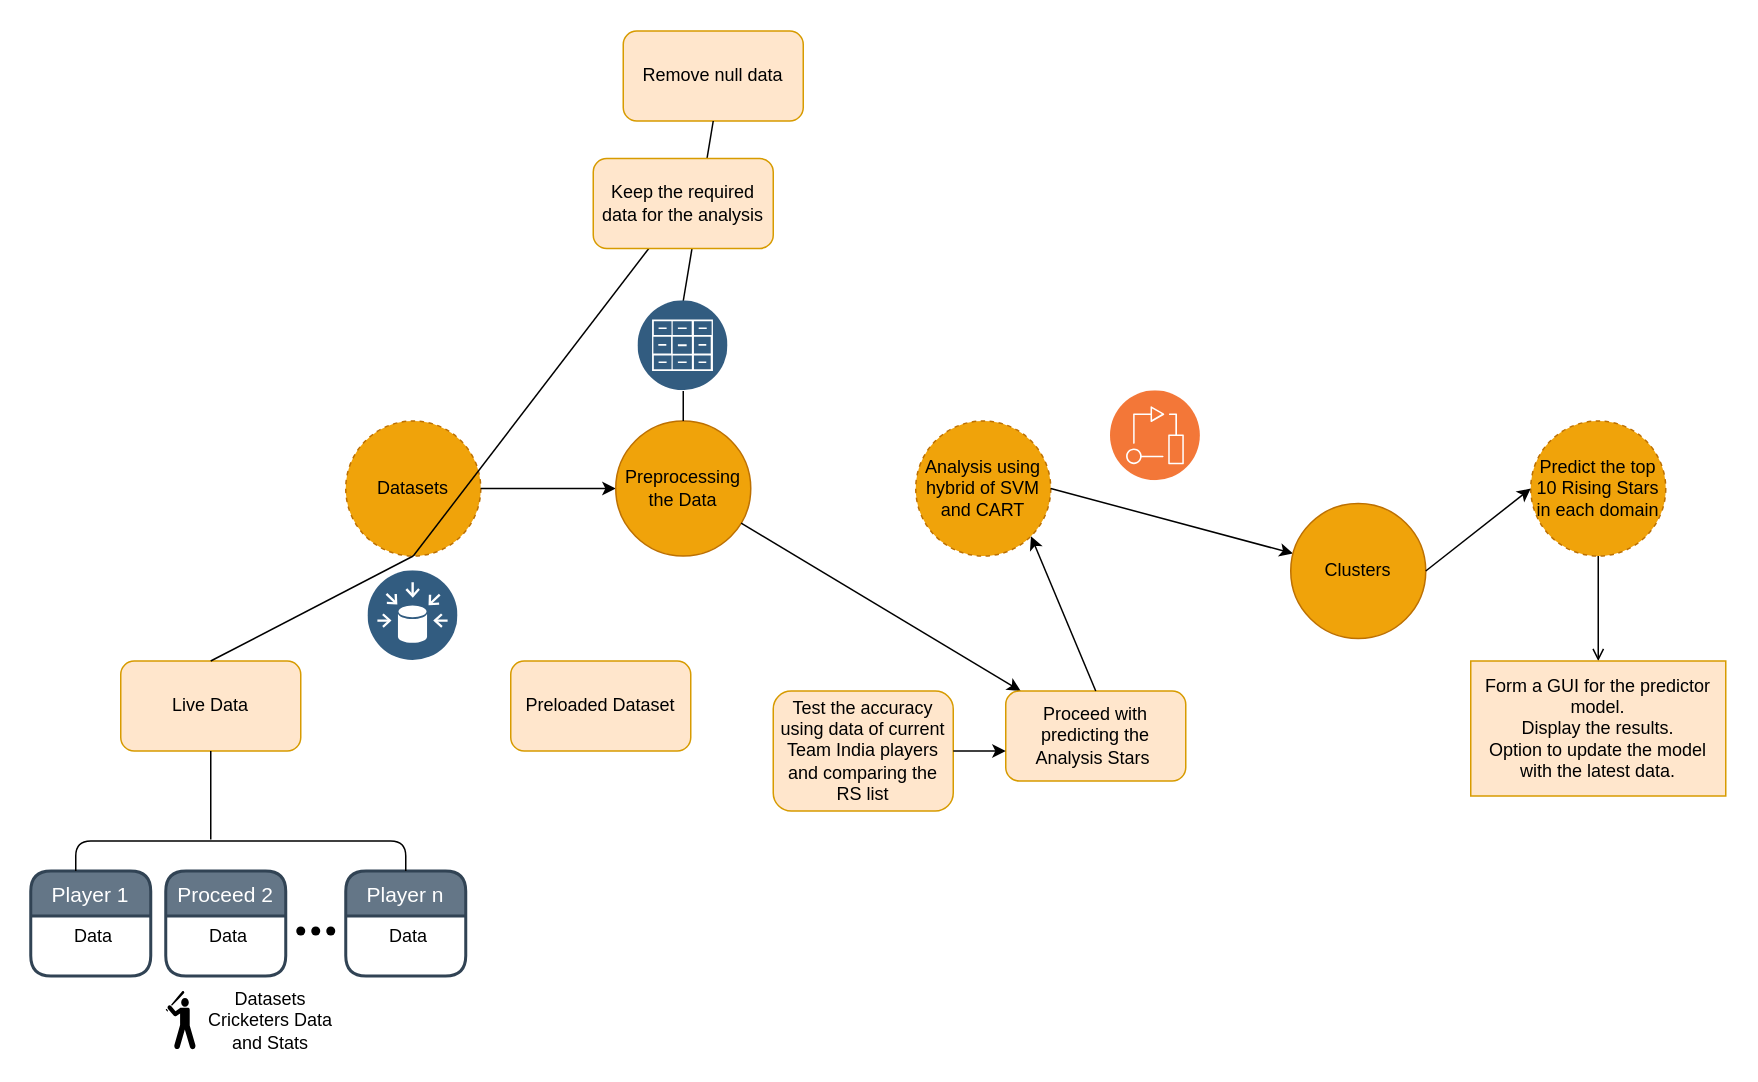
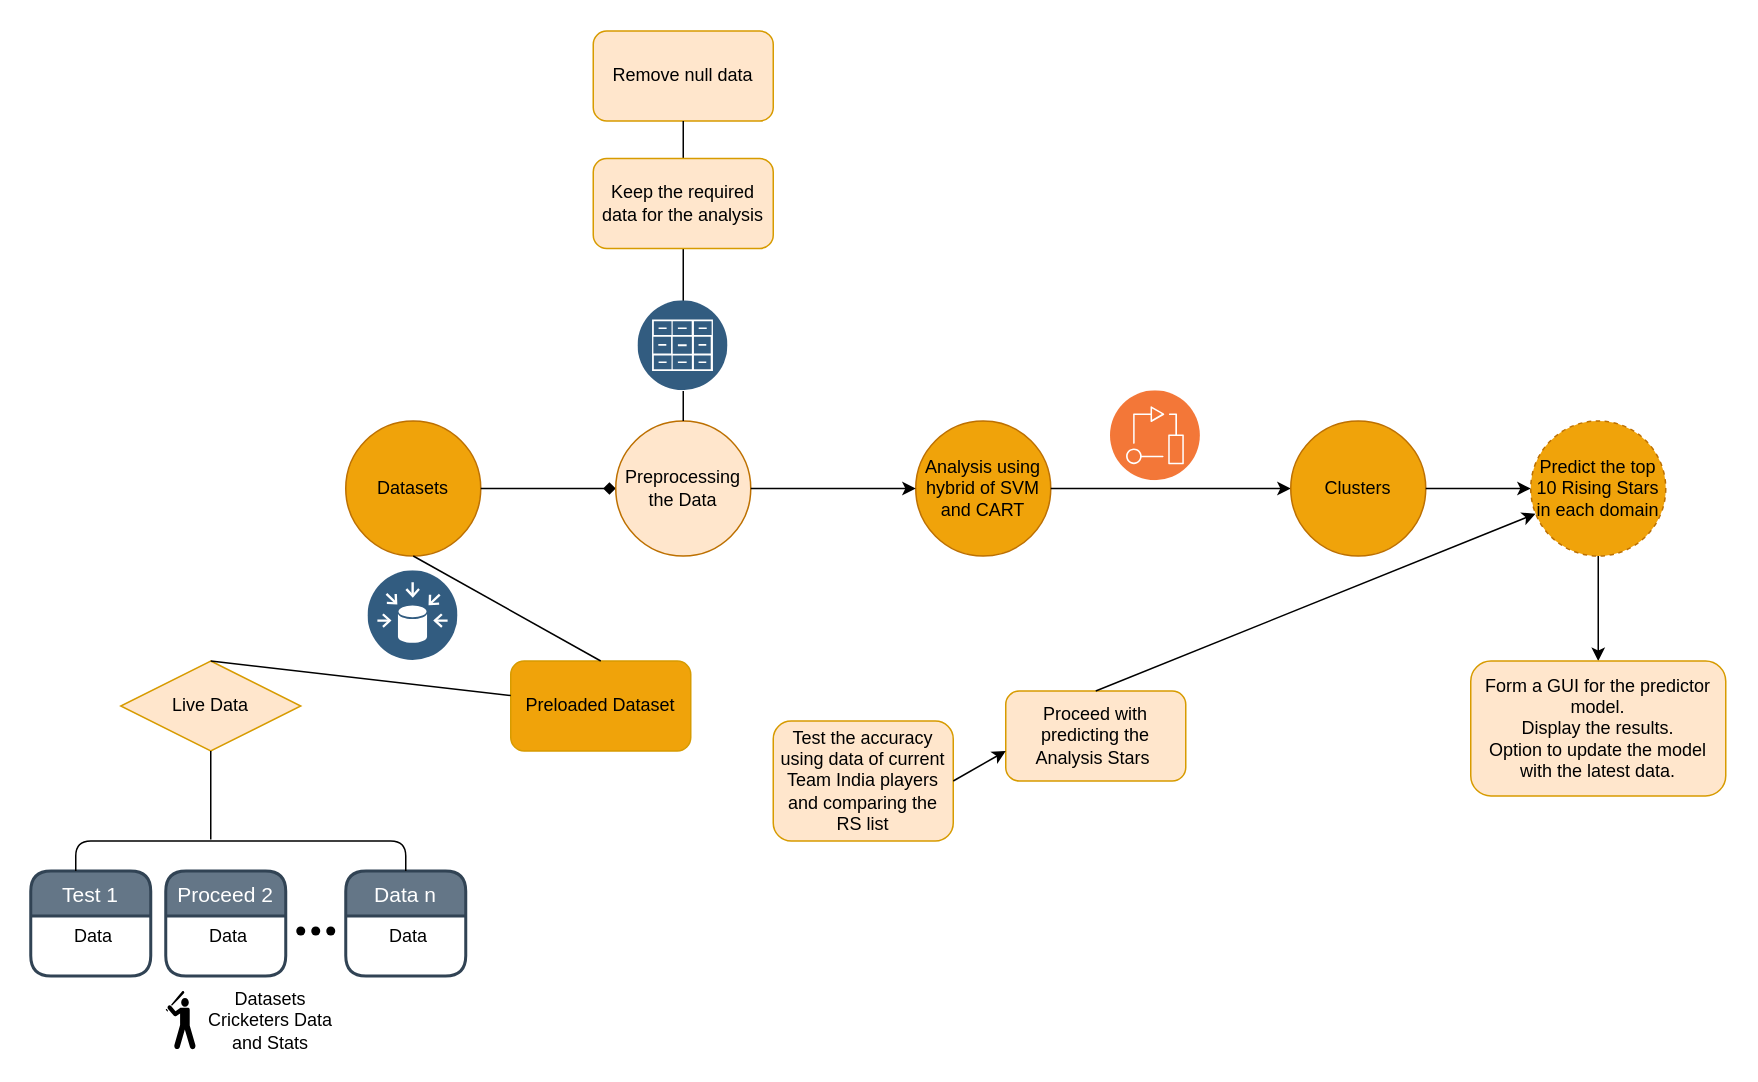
  <mxCell id="0" />
  <mxCell id="1" parent="0" />
- <mxCell id="2" value="Datasets" style="ellipse;whiteSpace=wrap;html=1;aspect=fixed;fillColor=#f0a30a;strokeColor=#BD7000;fontColor=#000000;dashed=1;" parent="1" vertex="1"><mxGeometry x="230" y="280" width="90" height="90" as="geometry" /></mxCell>
- <mxCell id="3" value="Live Data" style="rounded=1;whiteSpace=wrap;html=1;fillColor=#ffe6cc;strokeColor=#d79b00;" parent="1" vertex="1"><mxGeometry x="80" y="440" width="120" height="60" as="geometry" /></mxCell>
- <mxCell id="4" value="Preloaded Dataset" style="rounded=1;whiteSpace=wrap;html=1;fillColor=#ffe6cc;strokeColor=#d79b00;" parent="1" vertex="1"><mxGeometry x="340" y="440" width="120" height="60" as="geometry" /></mxCell>
- <mxCell id="5" value="" style="endArrow=none;html=1;exitX=0.5;exitY=0;exitDx=0;exitDy=0;entryX=0.5;entryY=1;entryDx=0;entryDy=0;" parent="1" source="3" target="2" edge="1"><mxGeometry width="50" height="50" relative="1" as="geometry"><mxPoint x="490" y="430" as="sourcePoint" /><mxPoint x="540" y="380" as="targetPoint" /></mxGeometry></mxCell>
- <mxCell id="6" value="" style="endArrow=none;html=1;exitX=0.5;exitY=1;exitDx=0;exitDy=0;" parent="1" source="2" target="11" edge="1"><mxGeometry width="50" height="50" relative="1" as="geometry"><mxPoint x="490" y="430" as="sourcePoint" /><mxPoint x="540" y="380" as="targetPoint" /></mxGeometry></mxCell>
- <mxCell id="7" value="" style="endArrow=classic;html=1;exitX=1;exitY=0.5;exitDx=0;exitDy=0;" parent="1" source="2" target="8" edge="1"><mxGeometry width="50" height="50" relative="1" as="geometry"><mxPoint x="490" y="290" as="sourcePoint" /><mxPoint x="430" y="320" as="targetPoint" /></mxGeometry></mxCell>
- <mxCell id="8" value="Preprocessing the Data" style="ellipse;whiteSpace=wrap;html=1;aspect=fixed;fillColor=#f0a30a;strokeColor=#BD7000;fontColor=#000000;" parent="1" vertex="1"><mxGeometry x="410" y="280" width="90" height="90" as="geometry" /></mxCell>
- <mxCell id="9" value="Remove null data" style="rounded=1;whiteSpace=wrap;html=1;fillColor=#ffe6cc;strokeColor=#d79b00;" parent="1" vertex="1"><mxGeometry x="415" y="20" width="120" height="60" as="geometry" /></mxCell>
+ <mxCell id="2" value="Datasets" style="ellipse;whiteSpace=wrap;html=1;aspect=fixed;fillColor=#f0a30a;strokeColor=#BD7000;fontColor=#000000;" parent="1" vertex="1"><mxGeometry x="230" y="280" width="90" height="90" as="geometry" /></mxCell>
+ <mxCell id="3" value="Live Data" style="rhombus;whiteSpace=wrap;html=1;fillColor=#ffe6cc;strokeColor=#d79b00;" parent="1" vertex="1"><mxGeometry x="80" y="440" width="120" height="60" as="geometry" /></mxCell>
+ <mxCell id="4" value="Preloaded Dataset" style="rounded=1;whiteSpace=wrap;html=1;fillColor=#f0a30a;strokeColor=#d79b00;" parent="1" vertex="1"><mxGeometry x="340" y="440" width="120" height="60" as="geometry" /></mxCell>
+ <mxCell id="5" value="" style="endArrow=none;html=1;exitX=0.5;exitY=0;exitDx=0;exitDy=0;" parent="1" source="3" target="4" edge="1"><mxGeometry width="50" height="50" relative="1" as="geometry"><mxPoint x="490" y="430" as="sourcePoint" /><mxPoint x="540" y="380" as="targetPoint" /></mxGeometry></mxCell>
+ <mxCell id="6" value="" style="endArrow=none;html=1;exitX=0.5;exitY=1;exitDx=0;exitDy=0;entryX=0.5;entryY=0;entryDx=0;entryDy=0;" parent="1" source="2" target="4" edge="1"><mxGeometry width="50" height="50" relative="1" as="geometry"><mxPoint x="490" y="430" as="sourcePoint" /><mxPoint x="540" y="380" as="targetPoint" /></mxGeometry></mxCell>
+ <mxCell id="7" value="" style="endArrow=diamond;html=1;exitX=1;exitY=0.5;exitDx=0;exitDy=0;" parent="1" source="2" target="8" edge="1"><mxGeometry width="50" height="50" relative="1" as="geometry"><mxPoint x="490" y="290" as="sourcePoint" /><mxPoint x="430" y="320" as="targetPoint" /></mxGeometry></mxCell>
+ <mxCell id="8" value="Preprocessing the Data" style="ellipse;whiteSpace=wrap;html=1;aspect=fixed;fillColor=#ffe6cc;strokeColor=#BD7000;fontColor=#000000;" parent="1" vertex="1"><mxGeometry x="410" y="280" width="90" height="90" as="geometry" /></mxCell>
+ <mxCell id="9" value="Remove null data" style="rounded=1;whiteSpace=wrap;html=1;fillColor=#ffe6cc;strokeColor=#d79b00;" parent="1" vertex="1"><mxGeometry x="395" y="20" width="120" height="60" as="geometry" /></mxCell>
  <mxCell id="10" value="" style="endArrow=none;html=1;entryX=0.5;entryY=1;entryDx=0;entryDy=0;exitX=0.5;exitY=0;exitDx=0;exitDy=0;startArrow=none;" parent="1" source="13" target="9" edge="1"><mxGeometry width="50" height="50" relative="1" as="geometry"><mxPoint x="490" y="290" as="sourcePoint" /><mxPoint x="540" y="240" as="targetPoint" /></mxGeometry></mxCell>
  <mxCell id="11" value="Keep the required data for the analysis" style="rounded=1;whiteSpace=wrap;html=1;fillColor=#ffe6cc;strokeColor=#d79b00;" parent="1" vertex="1"><mxGeometry x="395" y="105" width="120" height="60" as="geometry" /></mxCell>
  <mxCell id="12" value="" style="aspect=fixed;perimeter=ellipsePerimeter;html=1;align=center;shadow=0;dashed=0;fontColor=#4277BB;labelBackgroundColor=#ffffff;fontSize=12;spacingTop=3;image;image=img/lib/ibm/data/data_sources.svg;" parent="1" vertex="1"><mxGeometry x="245" y="380" width="60" height="60" as="geometry" /></mxCell>
  <mxCell id="13" value="" style="aspect=fixed;perimeter=ellipsePerimeter;html=1;align=center;shadow=0;dashed=0;fontColor=#4277BB;labelBackgroundColor=#ffffff;fontSize=12;spacingTop=3;image;image=img/lib/ibm/data/file_repository.svg;" parent="1" vertex="1"><mxGeometry x="425" y="200" width="60" height="60" as="geometry" /></mxCell>
  <mxCell id="14" value="" style="endArrow=none;html=1;entryX=0.5;entryY=1;entryDx=0;entryDy=0;exitX=0.5;exitY=0;exitDx=0;exitDy=0;" parent="1" source="8" target="13" edge="1"><mxGeometry width="50" height="50" relative="1" as="geometry"><mxPoint x="455" y="280" as="sourcePoint" /><mxPoint x="455" y="40" as="targetPoint" /></mxGeometry></mxCell>
  <mxCell id="15" value="" style="aspect=fixed;perimeter=ellipsePerimeter;html=1;align=center;shadow=0;dashed=0;fontColor=#4277BB;labelBackgroundColor=#ffffff;fontSize=12;spacingTop=3;image;image=img/lib/ibm/devops/devops.svg;" parent="1" vertex="1"><mxGeometry x="740" y="260" width="60" height="60" as="geometry" /></mxCell>
- <mxCell id="16" value="Player 1" style="swimlane;childLayout=stackLayout;horizontal=1;startSize=30;horizontalStack=0;rounded=1;fontSize=14;fontStyle=0;strokeWidth=2;resizeParent=0;resizeLast=1;shadow=0;dashed=0;align=center;fillColor=#647687;strokeColor=#314354;fontColor=#ffffff;" parent="1" vertex="1"><mxGeometry x="20" y="580" width="80" height="70" as="geometry" /></mxCell>
+ <mxCell id="16" value="Test 1" style="swimlane;childLayout=stackLayout;horizontal=1;startSize=30;horizontalStack=0;rounded=1;fontSize=14;fontStyle=0;strokeWidth=2;resizeParent=0;resizeLast=1;shadow=0;dashed=0;align=center;fillColor=#647687;strokeColor=#314354;fontColor=#ffffff;" parent="1" vertex="1"><mxGeometry x="20" y="580" width="80" height="70" as="geometry" /></mxCell>
  <mxCell id="17" value="Data" style="align=center;strokeColor=none;fillColor=none;spacingLeft=4;fontSize=12;verticalAlign=top;resizable=0;rotatable=0;part=1;" parent="16" vertex="1"><mxGeometry y="30" width="80" height="40" as="geometry" /></mxCell>
  <mxCell id="18" value="Proceed 2" style="swimlane;childLayout=stackLayout;horizontal=1;startSize=30;horizontalStack=0;rounded=1;fontSize=14;fontStyle=0;strokeWidth=2;resizeParent=0;resizeLast=1;shadow=0;dashed=0;align=center;fillColor=#647687;strokeColor=#314354;fontColor=#ffffff;" parent="1" vertex="1"><mxGeometry x="110" y="580" width="80" height="70" as="geometry" /></mxCell>
  <mxCell id="19" value="Data" style="align=center;strokeColor=none;fillColor=none;spacingLeft=4;fontSize=12;verticalAlign=top;resizable=0;rotatable=0;part=1;" parent="18" vertex="1"><mxGeometry y="30" width="80" height="40" as="geometry" /></mxCell>
- <mxCell id="20" value="Player n" style="swimlane;childLayout=stackLayout;horizontal=1;startSize=30;horizontalStack=0;rounded=1;fontSize=14;fontStyle=0;strokeWidth=2;resizeParent=0;resizeLast=1;shadow=0;dashed=0;align=center;fillColor=#647687;strokeColor=#314354;fontColor=#ffffff;" parent="1" vertex="1"><mxGeometry x="230" y="580" width="80" height="70" as="geometry" /></mxCell>
+ <mxCell id="20" value="Data n" style="swimlane;childLayout=stackLayout;horizontal=1;startSize=30;horizontalStack=0;rounded=1;fontSize=14;fontStyle=0;strokeWidth=2;resizeParent=0;resizeLast=1;shadow=0;dashed=0;align=center;fillColor=#647687;strokeColor=#314354;fontColor=#ffffff;" parent="1" vertex="1"><mxGeometry x="230" y="580" width="80" height="70" as="geometry" /></mxCell>
  <mxCell id="21" value="Data" style="align=center;strokeColor=none;fillColor=none;spacingLeft=4;fontSize=12;verticalAlign=top;resizable=0;rotatable=0;part=1;" parent="20" vertex="1"><mxGeometry y="30" width="80" height="40" as="geometry" /></mxCell>
  <mxCell id="22" value="" style="shape=waypoint;sketch=0;size=6;pointerEvents=1;points=[];fillColor=none;resizable=0;rotatable=0;perimeter=centerPerimeter;snapToPoint=1;align=center;" parent="1" vertex="1"><mxGeometry x="180" y="600" width="40" height="40" as="geometry" /></mxCell>
  <mxCell id="23" value="" style="shape=waypoint;sketch=0;size=6;pointerEvents=1;points=[];fillColor=none;resizable=0;rotatable=0;perimeter=centerPerimeter;snapToPoint=1;align=center;" parent="1" vertex="1"><mxGeometry x="190" y="600" width="40" height="40" as="geometry" /></mxCell>
  <mxCell id="24" value="" style="shape=waypoint;sketch=0;size=6;pointerEvents=1;points=[];fillColor=none;resizable=0;rotatable=0;perimeter=centerPerimeter;snapToPoint=1;align=center;" parent="1" vertex="1"><mxGeometry x="200" y="600" width="40" height="40" as="geometry" /></mxCell>
  <mxCell id="25" value="" style="shape=curlyBracket;whiteSpace=wrap;html=1;rounded=1;align=center;direction=south;size=0;" parent="1" vertex="1"><mxGeometry x="50" y="560" width="220" height="20" as="geometry" /></mxCell>
  <mxCell id="26" value="" style="endArrow=none;html=1;entryX=0.5;entryY=1;entryDx=0;entryDy=0;" parent="1" target="3" edge="1"><mxGeometry width="50" height="50" relative="1" as="geometry"><mxPoint x="140" y="559" as="sourcePoint" /><mxPoint x="185" y="510" as="targetPoint" /></mxGeometry></mxCell>
  <mxCell id="27" value="" style="shape=mxgraph.signs.sports.baseball;html=1;pointerEvents=1;fillColor=#000000;strokeColor=none;verticalLabelPosition=bottom;verticalAlign=top;align=center;" parent="1" vertex="1"><mxGeometry x="110" y="660" width="20" height="39" as="geometry" /></mxCell>
  <mxCell id="28" value="Datasets Cricketers Data and Stats" style="text;html=1;strokeColor=none;fillColor=none;align=center;verticalAlign=middle;whiteSpace=wrap;rounded=0;" parent="1" vertex="1"><mxGeometry x="130" y="669.5" width="100" height="20" as="geometry" /></mxCell>
- <mxCell id="29" value="Analysis using hybrid of SVM and CART" style="ellipse;whiteSpace=wrap;html=1;aspect=fixed;align=center;fillColor=#f0a30a;strokeColor=#BD7000;fontColor=#000000;dashed=1;" parent="1" vertex="1"><mxGeometry x="610" y="280" width="90" height="90" as="geometry" /></mxCell>
- <mxCell id="30" value="" style="endArrow=classic;html=1;" parent="1" source="8" target="34" edge="1"><mxGeometry width="50" height="50" relative="1" as="geometry"><mxPoint x="490" y="370" as="sourcePoint" /><mxPoint x="590" y="320" as="targetPoint" /></mxGeometry></mxCell>
+ <mxCell id="29" value="Analysis using hybrid of SVM and CART" style="ellipse;whiteSpace=wrap;html=1;aspect=fixed;align=center;fillColor=#f0a30a;strokeColor=#BD7000;fontColor=#000000;" parent="1" vertex="1"><mxGeometry x="610" y="280" width="90" height="90" as="geometry" /></mxCell>
+ <mxCell id="30" value="" style="endArrow=classic;html=1;entryX=0;entryY=0.5;entryDx=0;entryDy=0;" parent="1" source="8" target="29" edge="1"><mxGeometry width="50" height="50" relative="1" as="geometry"><mxPoint x="490" y="370" as="sourcePoint" /><mxPoint x="590" y="320" as="targetPoint" /></mxGeometry></mxCell>
  <mxCell id="31" value="" style="endArrow=classic;html=1;exitX=1;exitY=0.5;exitDx=0;exitDy=0;" parent="1" source="29" target="32" edge="1"><mxGeometry width="50" height="50" relative="1" as="geometry"><mxPoint x="460" y="450" as="sourcePoint" /><mxPoint x="860" y="325" as="targetPoint" /></mxGeometry></mxCell>
- <mxCell id="32" value="Clusters" style="ellipse;whiteSpace=wrap;html=1;aspect=fixed;align=center;fillColor=#f0a30a;strokeColor=#BD7000;fontColor=#000000;" parent="1" vertex="1"><mxGeometry x="860" y="335" width="90" height="90" as="geometry" /></mxCell>
- <mxCell id="33" value="Test the accuracy using data of current Team India players and comparing the RS list" style="rounded=1;whiteSpace=wrap;html=1;align=center;fillColor=#ffe6cc;strokeColor=#d79b00;" parent="1" vertex="1"><mxGeometry x="515" y="460" width="120" height="80" as="geometry" /></mxCell>
+ <mxCell id="32" value="Clusters" style="ellipse;whiteSpace=wrap;html=1;aspect=fixed;align=center;fillColor=#f0a30a;strokeColor=#BD7000;fontColor=#000000;" parent="1" vertex="1"><mxGeometry x="860" y="280" width="90" height="90" as="geometry" /></mxCell>
+ <mxCell id="33" value="Test the accuracy using data of current Team India players and comparing the RS list" style="rounded=1;whiteSpace=wrap;html=1;align=center;fillColor=#ffe6cc;strokeColor=#d79b00;" parent="1" vertex="1"><mxGeometry x="515" y="480" width="120" height="80" as="geometry" /></mxCell>
  <mxCell id="34" value="Proceed with predicting the Analysis Stars&amp;nbsp;" style="rounded=1;whiteSpace=wrap;html=1;align=center;fillColor=#ffe6cc;strokeColor=#d79b00;" parent="1" vertex="1"><mxGeometry x="670" y="460" width="120" height="60" as="geometry" /></mxCell>
- <mxCell id="35" value="" style="endArrow=classic;html=1;exitX=0.5;exitY=0;exitDx=0;exitDy=0;entryX=1;entryY=1;entryDx=0;entryDy=0;" parent="1" source="34" target="29" edge="1"><mxGeometry width="50" height="50" relative="1" as="geometry"><mxPoint x="460" y="390" as="sourcePoint" /><mxPoint x="510" y="340" as="targetPoint" /></mxGeometry></mxCell>
+ <mxCell id="35" value="" style="endArrow=classic;html=1;exitX=0.5;exitY=0;exitDx=0;exitDy=0;" parent="1" source="34" target="37" edge="1"><mxGeometry width="50" height="50" relative="1" as="geometry"><mxPoint x="460" y="390" as="sourcePoint" /><mxPoint x="510" y="340" as="targetPoint" /></mxGeometry></mxCell>
  <mxCell id="36" value="" style="endArrow=classic;html=1;exitX=1;exitY=0.5;exitDx=0;exitDy=0;" parent="1" source="33" edge="1"><mxGeometry width="50" height="50" relative="1" as="geometry"><mxPoint x="460" y="390" as="sourcePoint" /><mxPoint x="670" y="500" as="targetPoint" /></mxGeometry></mxCell>
  <mxCell id="37" value="&lt;span&gt;Predict the top 10 Rising Stars in each domain&lt;/span&gt;" style="ellipse;whiteSpace=wrap;html=1;aspect=fixed;align=center;fillColor=#f0a30a;strokeColor=#BD7000;fontColor=#000000;dashed=1;" parent="1" vertex="1"><mxGeometry x="1020" y="280" width="90" height="90" as="geometry" /></mxCell>
  <mxCell id="38" value="" style="endArrow=classic;html=1;entryX=0;entryY=0.5;entryDx=0;entryDy=0;exitX=1;exitY=0.5;exitDx=0;exitDy=0;" parent="1" source="32" target="37" edge="1"><mxGeometry width="50" height="50" relative="1" as="geometry"><mxPoint x="460" y="400" as="sourcePoint" /><mxPoint x="510" y="350" as="targetPoint" /></mxGeometry></mxCell>
- <mxCell id="39" value="" style="endArrow=open;html=1;exitX=0.5;exitY=1;exitDx=0;exitDy=0;" parent="1" source="37" target="40" edge="1"><mxGeometry width="50" height="50" relative="1" as="geometry"><mxPoint x="460" y="400" as="sourcePoint" /><mxPoint x="1065" y="410" as="targetPoint" /></mxGeometry></mxCell>
- <mxCell id="40" value="Form a GUI for the predictor model.&lt;br&gt;Display the results.&lt;br&gt;Option to update the model with the latest data." style="whiteSpace=wrap;html=1;align=center;fillColor=#ffe6cc;strokeColor=#d79b00;rounded=0;" parent="1" vertex="1"><mxGeometry x="980" y="440" width="170" height="90" as="geometry" /></mxCell>
+ <mxCell id="39" value="" style="endArrow=classic;html=1;exitX=0.5;exitY=1;exitDx=0;exitDy=0;" parent="1" source="37" target="40" edge="1"><mxGeometry width="50" height="50" relative="1" as="geometry"><mxPoint x="460" y="400" as="sourcePoint" /><mxPoint x="1065" y="410" as="targetPoint" /></mxGeometry></mxCell>
+ <mxCell id="40" value="Form a GUI for the predictor model.&lt;br&gt;Display the results.&lt;br&gt;Option to update the model with the latest data." style="rounded=1;whiteSpace=wrap;html=1;align=center;fillColor=#ffe6cc;strokeColor=#d79b00;" parent="1" vertex="1"><mxGeometry x="980" y="440" width="170" height="90" as="geometry" /></mxCell>
